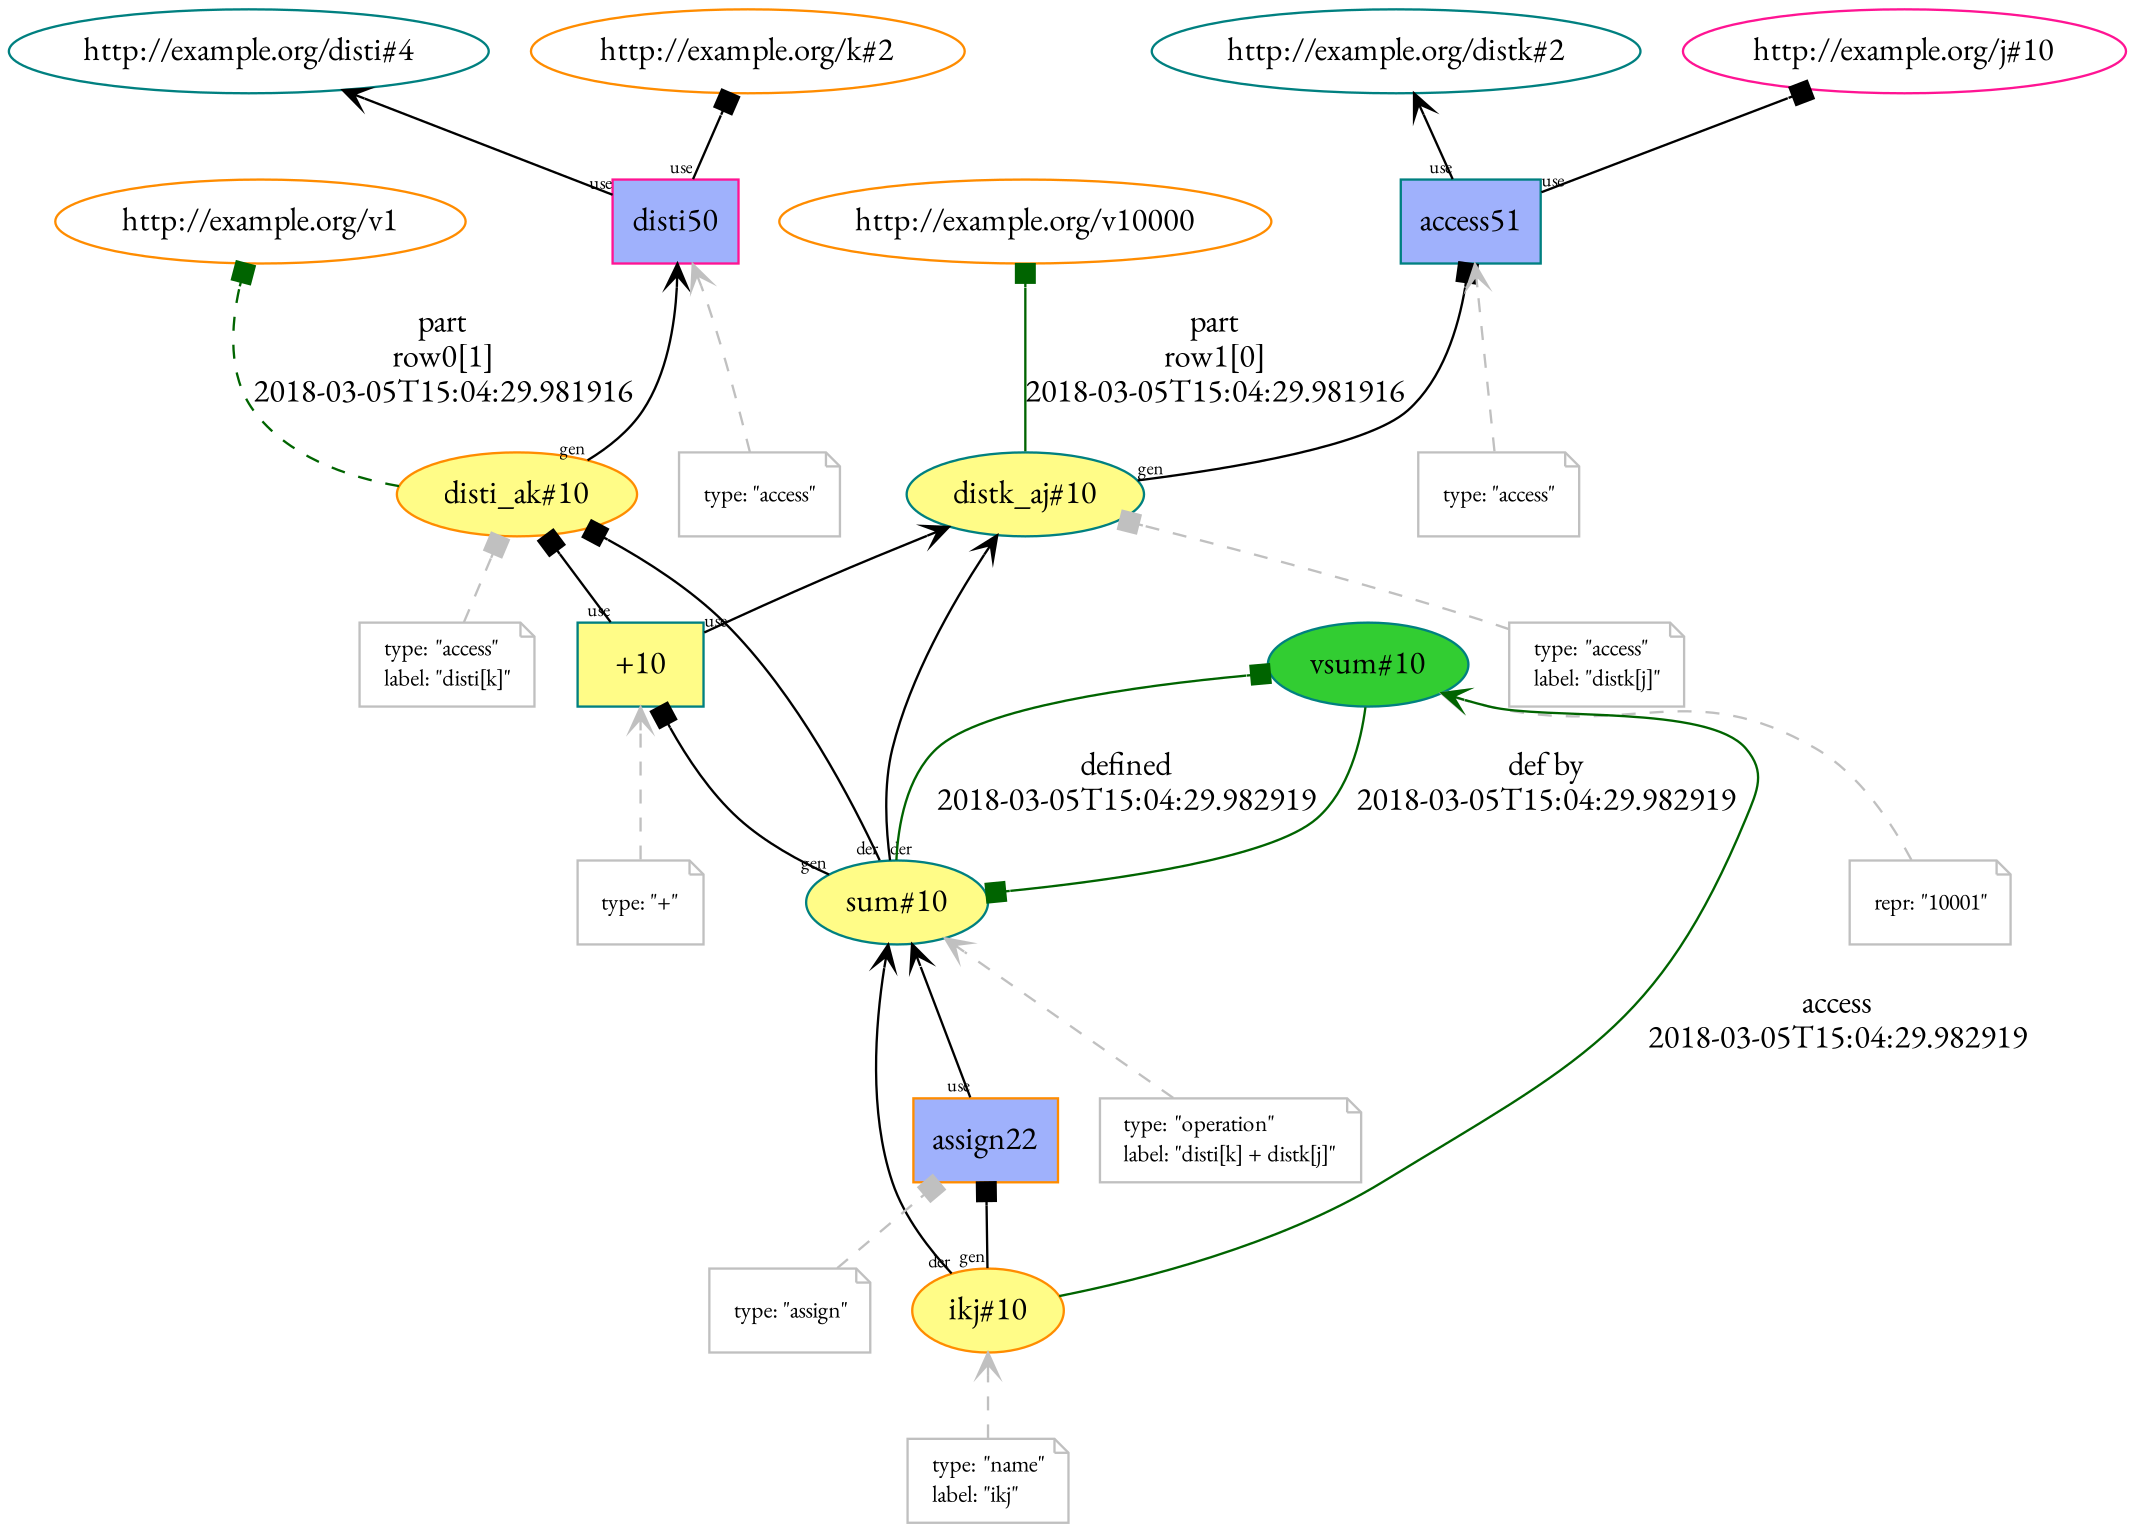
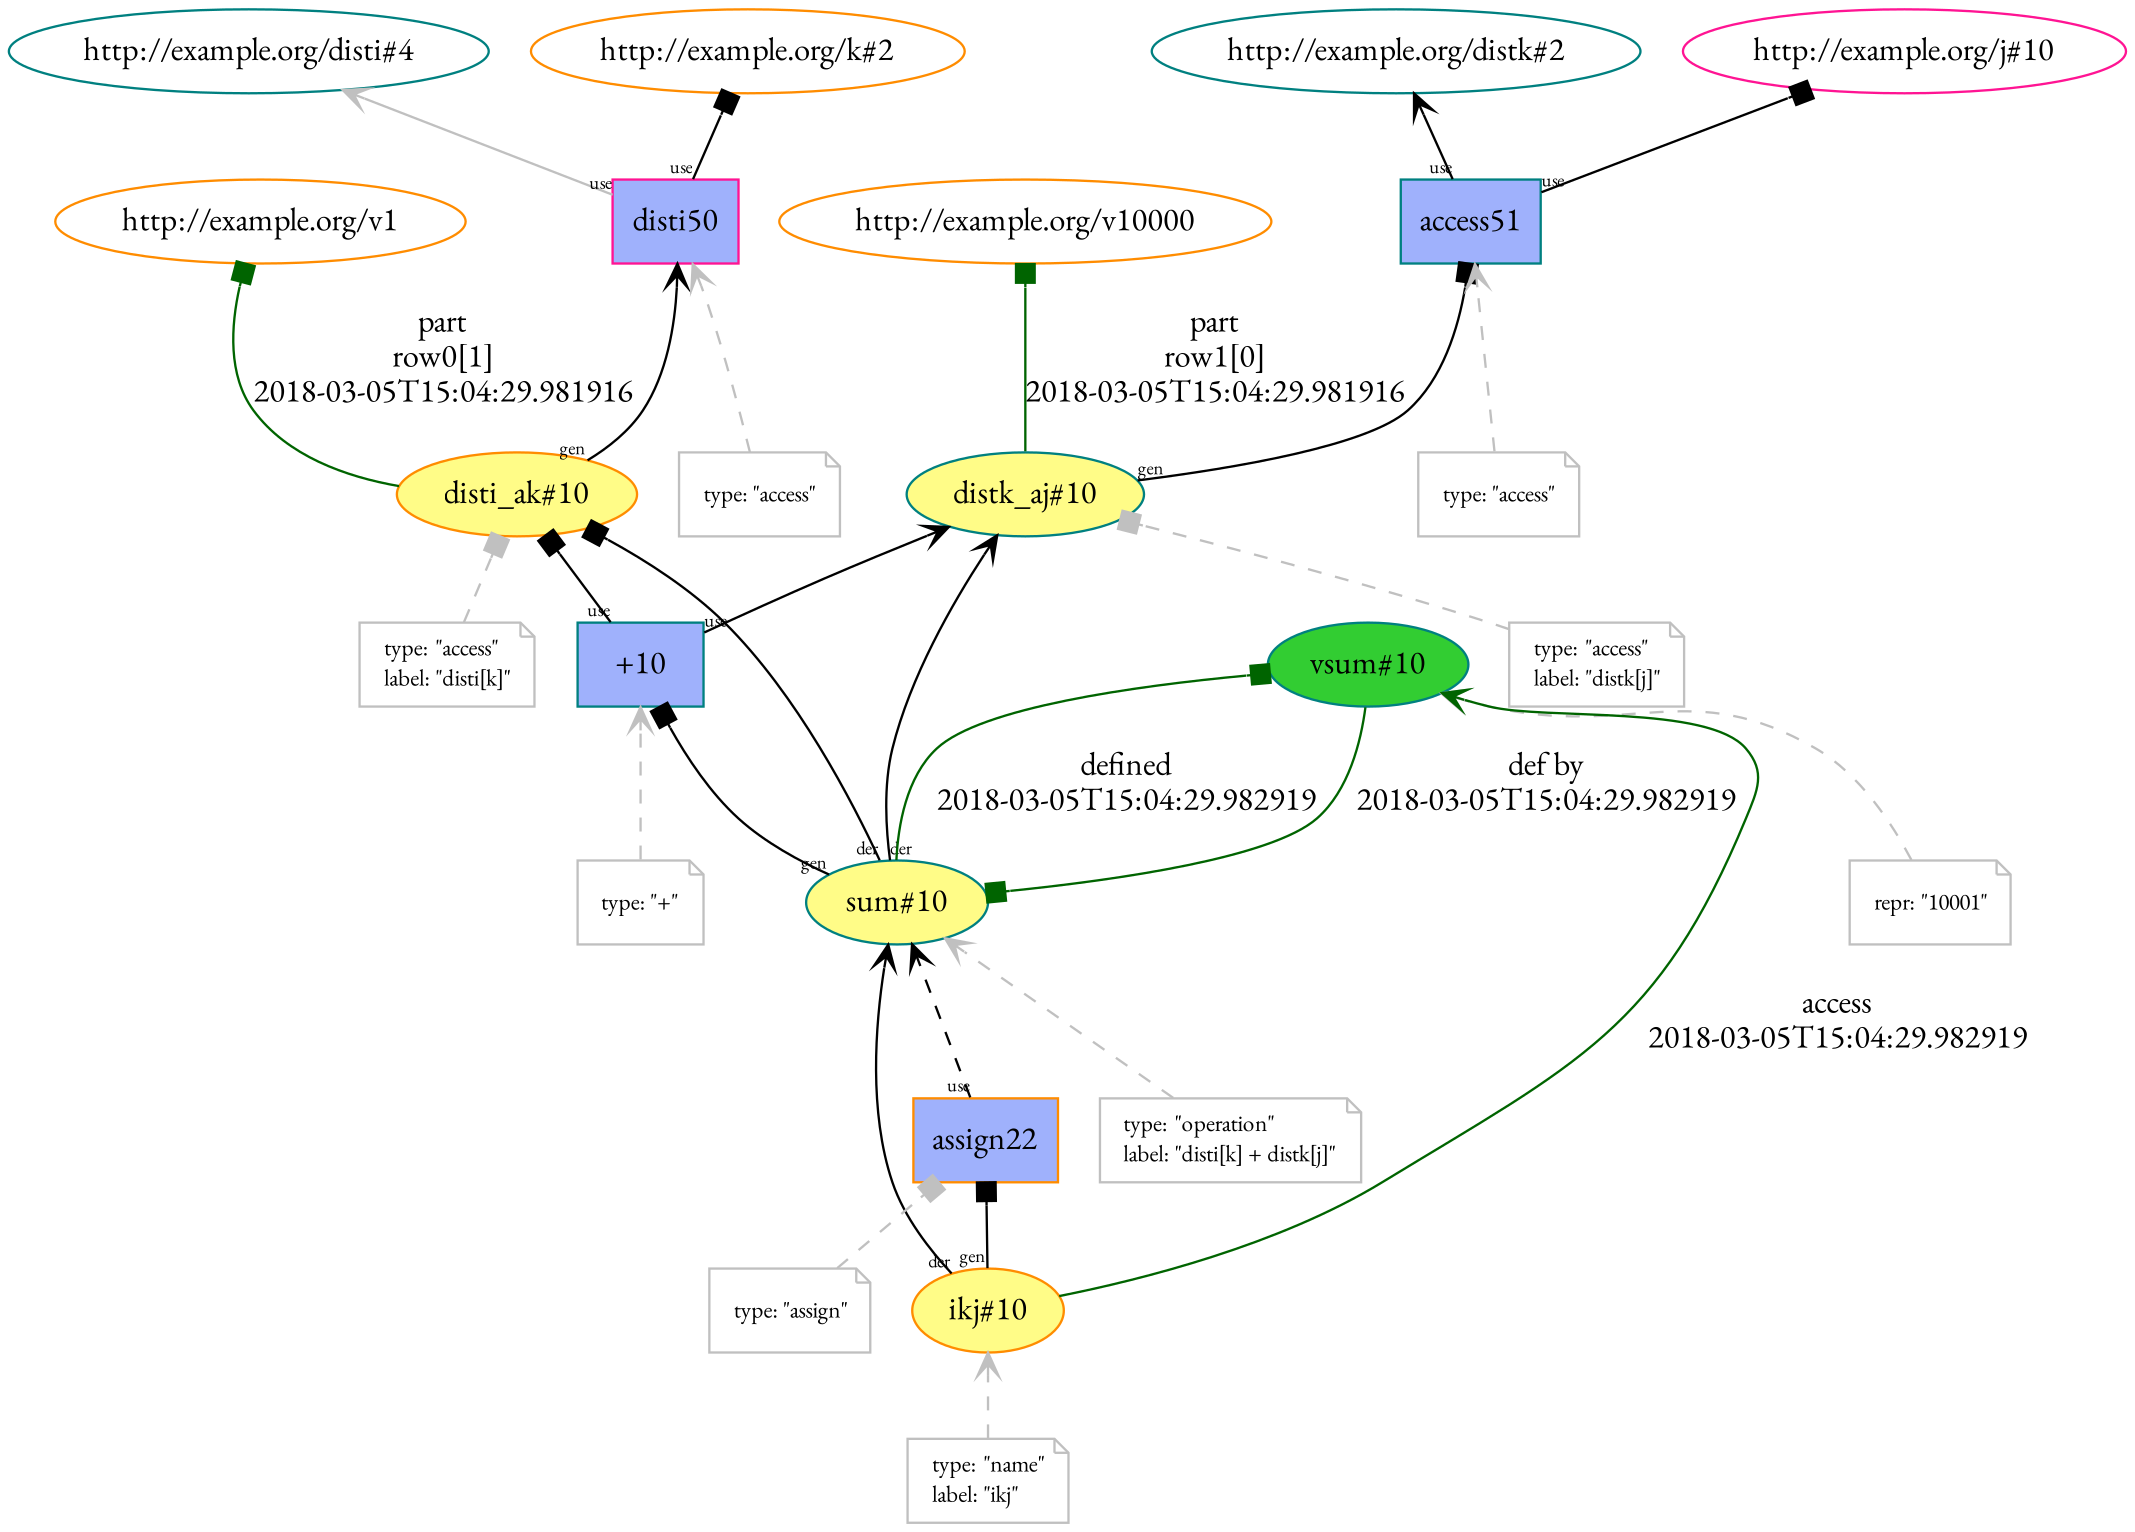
  digraph {
    fontname="EB Garamond"
    rankdir=BT
    node [color=gray fontname="EB Garamond"]
    edge [arrowhead=box fontname="EB Garamond" labelangle=60.0 labeldistance=1.5 labelfontsize=8 rotation=20]
    n1 [color=darkorange fillcolor="#FFFC87" label="disti_ak#10" style=filled]
    "http://example.org/v1" [color=darkorange]
    n3 [color=deeppink fillcolor="#9FB1FC" label=disti50 shape=polygon sides=4 style=filled]
    "http://example.org/disti#4" [color=teal]
    "http://example.org/k#2" [color=darkorange]
    n6 [fontcolor=black fontsize=10 label=<<TABLE cellpadding="0" border="0"> 	<TR> 	    <TD align="left">type:</TD> 	    <TD align="left">&quot;access&quot;</TD> 	</TR> 	<TR> 	    <TD align="left">label:</TD> 	    <TD align="left">&quot;disti[k]&quot;</TD> 	</TR> </TABLE>> shape=note]
    n7 [fontcolor=black fontsize=10 label=<<TABLE cellpadding="0" border="0"> 	<TR> 	    <TD align="left">type:</TD> 	    <TD align="left">&quot;access&quot;</TD> 	</TR> </TABLE>> shape=note]
    n8 [color=teal fillcolor="#FFFC87" label="distk_aj#10" style=filled]
    "http://example.org/v10000" [color=darkorange]
    n10 [color=teal fillcolor="#9FB1FC" label=access51 shape=polygon sides=4 style=filled]
    "http://example.org/distk#2" [color=teal]
    "http://example.org/j#10" [color=deeppink]
    n13 [fontcolor=black fontsize=10 label=<<TABLE cellpadding="0" border="0"> 	<TR> 	    <TD align="left">type:</TD> 	    <TD align="left">&quot;access&quot;</TD> 	</TR> 	<TR> 	    <TD align="left">label:</TD> 	    <TD align="left">&quot;distk[j]&quot;</TD> 	</TR> </TABLE>> shape=note]
    n14 [fontcolor=black fontsize=10 label=<<TABLE cellpadding="0" border="0"> 	<TR> 	    <TD align="left">type:</TD> 	    <TD align="left">&quot;access&quot;</TD> 	</TR> </TABLE>> shape=note]
    n15 [color=teal fillcolor="#FFFC87" label="sum#10" style=filled]
    n16 [color=teal fillcolor="#32CD32" label="vsum#10" style=filled]
-   n17 [color=teal fillcolor="#FFFC87" label="+10" shape=polygon sides=4 style=filled]
+   n17 [color=teal fillcolor="#9FB1FC" label="+10" shape=polygon sides=4 style=filled]
    n18 [fontcolor=black fontsize=10 label=<<TABLE cellpadding="0" border="0"> 	<TR> 	    <TD align="left">type:</TD> 	    <TD align="left">&quot;operation&quot;</TD> 	</TR> 	<TR> 	    <TD align="left">label:</TD> 	    <TD align="left">&quot;disti[k] + distk[j]&quot;</TD> 	</TR> </TABLE>> shape=note]
    n19 [fontcolor=black fontsize=10 label=<<TABLE cellpadding="0" border="0"> 	<TR> 	    <TD align="left">repr:</TD> 	    <TD align="left">&quot;10001&quot;</TD> 	</TR> </TABLE>> shape=note]
    n20 [fontcolor=black fontsize=10 label=<<TABLE cellpadding="0" border="0"> 	<TR> 	    <TD align="left">type:</TD> 	    <TD align="left">&quot;+&quot;</TD> 	</TR> </TABLE>> shape=note]
    n21 [color=darkorange fillcolor="#FFFC87" label="ikj#10" style=filled]
    n22 [color=darkorange fillcolor="#9FB1FC" label=assign22 shape=polygon sides=4 style=filled]
    n23 [fontcolor=black fontsize=10 label=<<TABLE cellpadding="0" border="0"> 	<TR> 	    <TD align="left">type:</TD> 	    <TD align="left">&quot;name&quot;</TD> 	</TR> 	<TR> 	    <TD align="left">label:</TD> 	    <TD align="left">&quot;ikj&quot;</TD> 	</TR> </TABLE>> shape=note]
    n24 [fontcolor=black fontsize=10 label=<<TABLE cellpadding="0" border="0"> 	<TR> 	    <TD align="left">type:</TD> 	    <TD align="left">&quot;assign&quot;</TD> 	</TR> </TABLE>> shape=note]
-   n1 -> "http://example.org/v1" [color=darkgreen label="part\nrow0[1]\n2018-03-05T15:04:29.981916" style=dashed]
+   n1 -> "http://example.org/v1" [color=darkgreen label="part\nrow0[1]\n2018-03-05T15:04:29.981916"]
    n1 -> n3 [arrowhead=vee taillabel=gen]
-   n3 -> "http://example.org/disti#4" [arrowhead=vee taillabel=use]
+   n3 -> "http://example.org/disti#4" [arrowhead=vee taillabel=use color=gray]
    n3 -> "http://example.org/k#2" [taillabel=use]
    n6 -> n1 [color=gray style=dashed labelangle="" labeldistance="" labelfontsize="" rotation=""]
    n7 -> n3 [arrowhead=vee color=gray style=dashed labelangle="" labeldistance="" labelfontsize="" rotation=""]
    n8 -> "http://example.org/v10000" [color=darkgreen label="part\nrow1[0]\n2018-03-05T15:04:29.981916"]
    n8 -> n10 [taillabel=gen]
    n10 -> "http://example.org/distk#2" [arrowhead=vee taillabel=use]
    n10 -> "http://example.org/j#10" [taillabel=use]
    n13 -> n8 [color=gray style=dashed labelangle="" labeldistance="" labelfontsize="" rotation=""]
    n14 -> n10 [arrowhead=vee color=gray style=dashed labelangle="" labeldistance="" labelfontsize="" rotation=""]
    n15 -> n1 [taillabel=der]
    n15 -> n8 [arrowhead=vee taillabel=der]
    n15 -> n16 [color=darkgreen label="defined\n2018-03-05T15:04:29.982919"]
    n15 -> n17 [taillabel=gen]
    n16 -> n15 [color=darkgreen label="def by\n2018-03-05T15:04:29.982919"]
    n17 -> n1 [taillabel=use]
    n17 -> n8 [arrowhead=vee taillabel=use]
    n18 -> n15 [arrowhead=vee color=gray style=dashed labelangle="" labeldistance="" labelfontsize="" rotation=""]
    n19 -> n16 [arrowhead=vee color=gray style=dashed labelangle="" labeldistance="" labelfontsize="" rotation=""]
    n20 -> n17 [arrowhead=vee color=gray style=dashed labelangle="" labeldistance="" labelfontsize="" rotation=""]
    n21 -> n15 [arrowhead=vee taillabel=der]
    n21 -> n16 [arrowhead=vee color=darkgreen label="access\n2018-03-05T15:04:29.982919"]
    n21 -> n22 [taillabel=gen]
-   n22 -> n15 [arrowhead=vee taillabel=use]
+   n22 -> n15 [arrowhead=vee taillabel=use style=dashed]
    n23 -> n21 [arrowhead=vee color=gray style=dashed labelangle="" labeldistance="" labelfontsize="" rotation=""]
    n24 -> n22 [color=gray style=dashed labelangle="" labeldistance="" labelfontsize="" rotation=""]
  }
